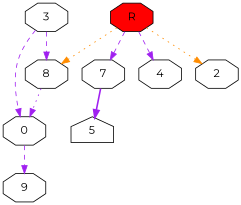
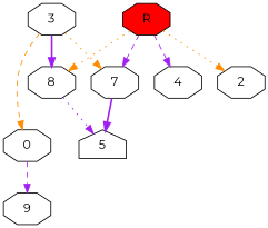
  digraph {
    fontname=Montserrat
    node [fontname=Montserrat shape=octagon]
    edge [color=purple fontname=Montserrat style=dashed]
    n1 [label=0]
    3
    7
    8
    9
    5 [shape=house]
    R [fillcolor="#ff0000" style=filled]
    2
    4
    n1 -> 9
-   3 -> n1
-   3 -> 8
+   3 -> n1 [color=darkorange]
+   3 -> 7 [color=darkorange style=dotted]
+   3 -> 8 [style=bold]
    7 -> 5 [style=bold]
-   8 -> n1 [style=dotted]
+   8 -> 5 [style=dotted]
    R -> 7
    R -> 8 [color=darkorange style=dotted]
    R -> 2 [color=darkorange style=dotted]
    R -> 4
  }
